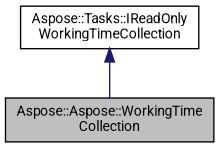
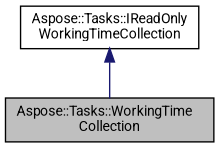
  digraph {
    fontname=Roboto
    node [color=black fontname=Roboto fontsize=10 shape=record style=filled]
-   n1 [fillcolor=grey75 fontcolor=black height=0.2 label="Aspose::Aspose::WorkingTime\lCollection" width=0.4]
+   n1 [fillcolor=grey75 fontcolor=black height=0.2 label="Aspose::Tasks::WorkingTime\lCollection" width=0.4]
    n2 [fillcolor=white height=0.2 label="Aspose::Tasks::IReadOnly\lWorkingTimeCollection" width=0.4]
    n2 -> n1 [color=midnightblue dir=back fontname=Roboto fontsize=10 labelfontname=Helvetica labelfontsize=10 style=solid]
  }
